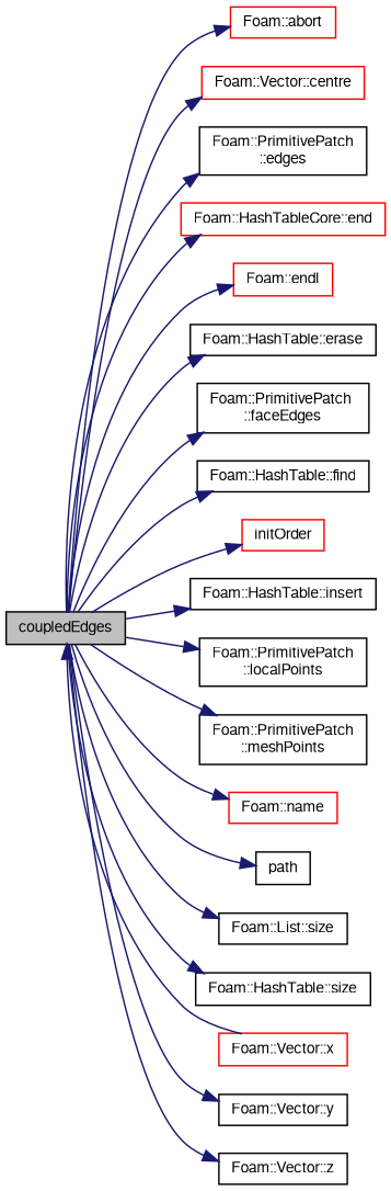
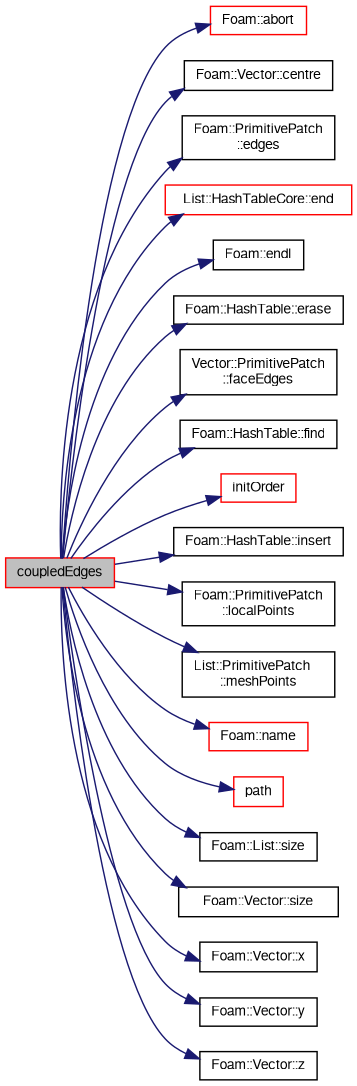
  digraph {
    rankdir=LR
    node [color=black fontname=FreeSans fontsize=10 shape=record]
    edge [color=midnightblue fontname=FreeSans fontsize=10 labelfontname=FreeSans labelfontsize=10 style=solid]
-   n1 [fillcolor=grey75 fontcolor=black height=0.2 label=coupledEdges style=filled width=0.4]
+   n1 [color=red fillcolor=grey75 fontcolor=black height=0.2 label=coupledEdges style=filled width=0.4]
    n2 [color=red height=0.2 label="Foam::abort" width=0.4]
-   n3 [color=red height=0.2 label="Foam::Vector::centre" width=0.4]
+   n3 [height=0.2 label="Foam::Vector::centre" width=0.4]
    n4 [height=0.2 label="Foam::PrimitivePatch\l::edges" width=0.4]
-   n5 [color=red height=0.2 label="Foam::HashTableCore::end" width=0.4]
-   n6 [color=red height=0.2 label="Foam::endl" width=0.4]
+   n5 [color=red height=0.2 label="List::HashTableCore::end" width=0.4]
+   n6 [height=0.2 label="Foam::endl" width=0.4]
    n7 [height=0.2 label="Foam::HashTable::erase" width=0.4]
-   n8 [height=0.2 label="Foam::PrimitivePatch\l::faceEdges" width=0.4]
+   n8 [height=0.2 label="Vector::PrimitivePatch\l::faceEdges" width=0.4]
    n9 [height=0.2 label="Foam::HashTable::find" width=0.4]
    n10 [color=red height=0.2 label=initOrder width=0.4]
    n11 [height=0.2 label="Foam::HashTable::insert" width=0.4]
    n12 [height=0.2 label="Foam::PrimitivePatch\l::localPoints" width=0.4]
-   n13 [height=0.2 label="Foam::PrimitivePatch\l::meshPoints" width=0.4]
+   n13 [height=0.2 label="List::PrimitivePatch\l::meshPoints" width=0.4]
    n14 [color=red height=0.2 label="Foam::name" width=0.4]
-   n15 [height=0.2 label=path width=0.4]
+   n15 [color=red height=0.2 label=path width=0.4]
    n16 [height=0.2 label="Foam::List::size" width=0.4]
-   n17 [height=0.2 label="Foam::HashTable::size" width=0.4]
-   n18 [color=red height=0.2 label="Foam::Vector::x" width=0.4]
+   n17 [height=0.2 label="Foam::Vector::size" width=0.4]
+   n18 [height=0.2 label="Foam::Vector::x" width=0.4]
    n19 [height=0.2 label="Foam::Vector::y" width=0.4]
    n20 [height=0.2 label="Foam::Vector::z" width=0.4]
    n1 -> n2
    n1 -> n3
    n1 -> n4
    n1 -> n5
    n1 -> n6
    n1 -> n7
    n1 -> n8
    n1 -> n9
    n1 -> n10
    n1 -> n11
    n1 -> n12
    n1 -> n13
    n1 -> n14
    n1 -> n15
    n1 -> n16
    n1 -> n17
-   n18 -> n1
+   n1 -> n18
    n1 -> n19
    n1 -> n20
  }
